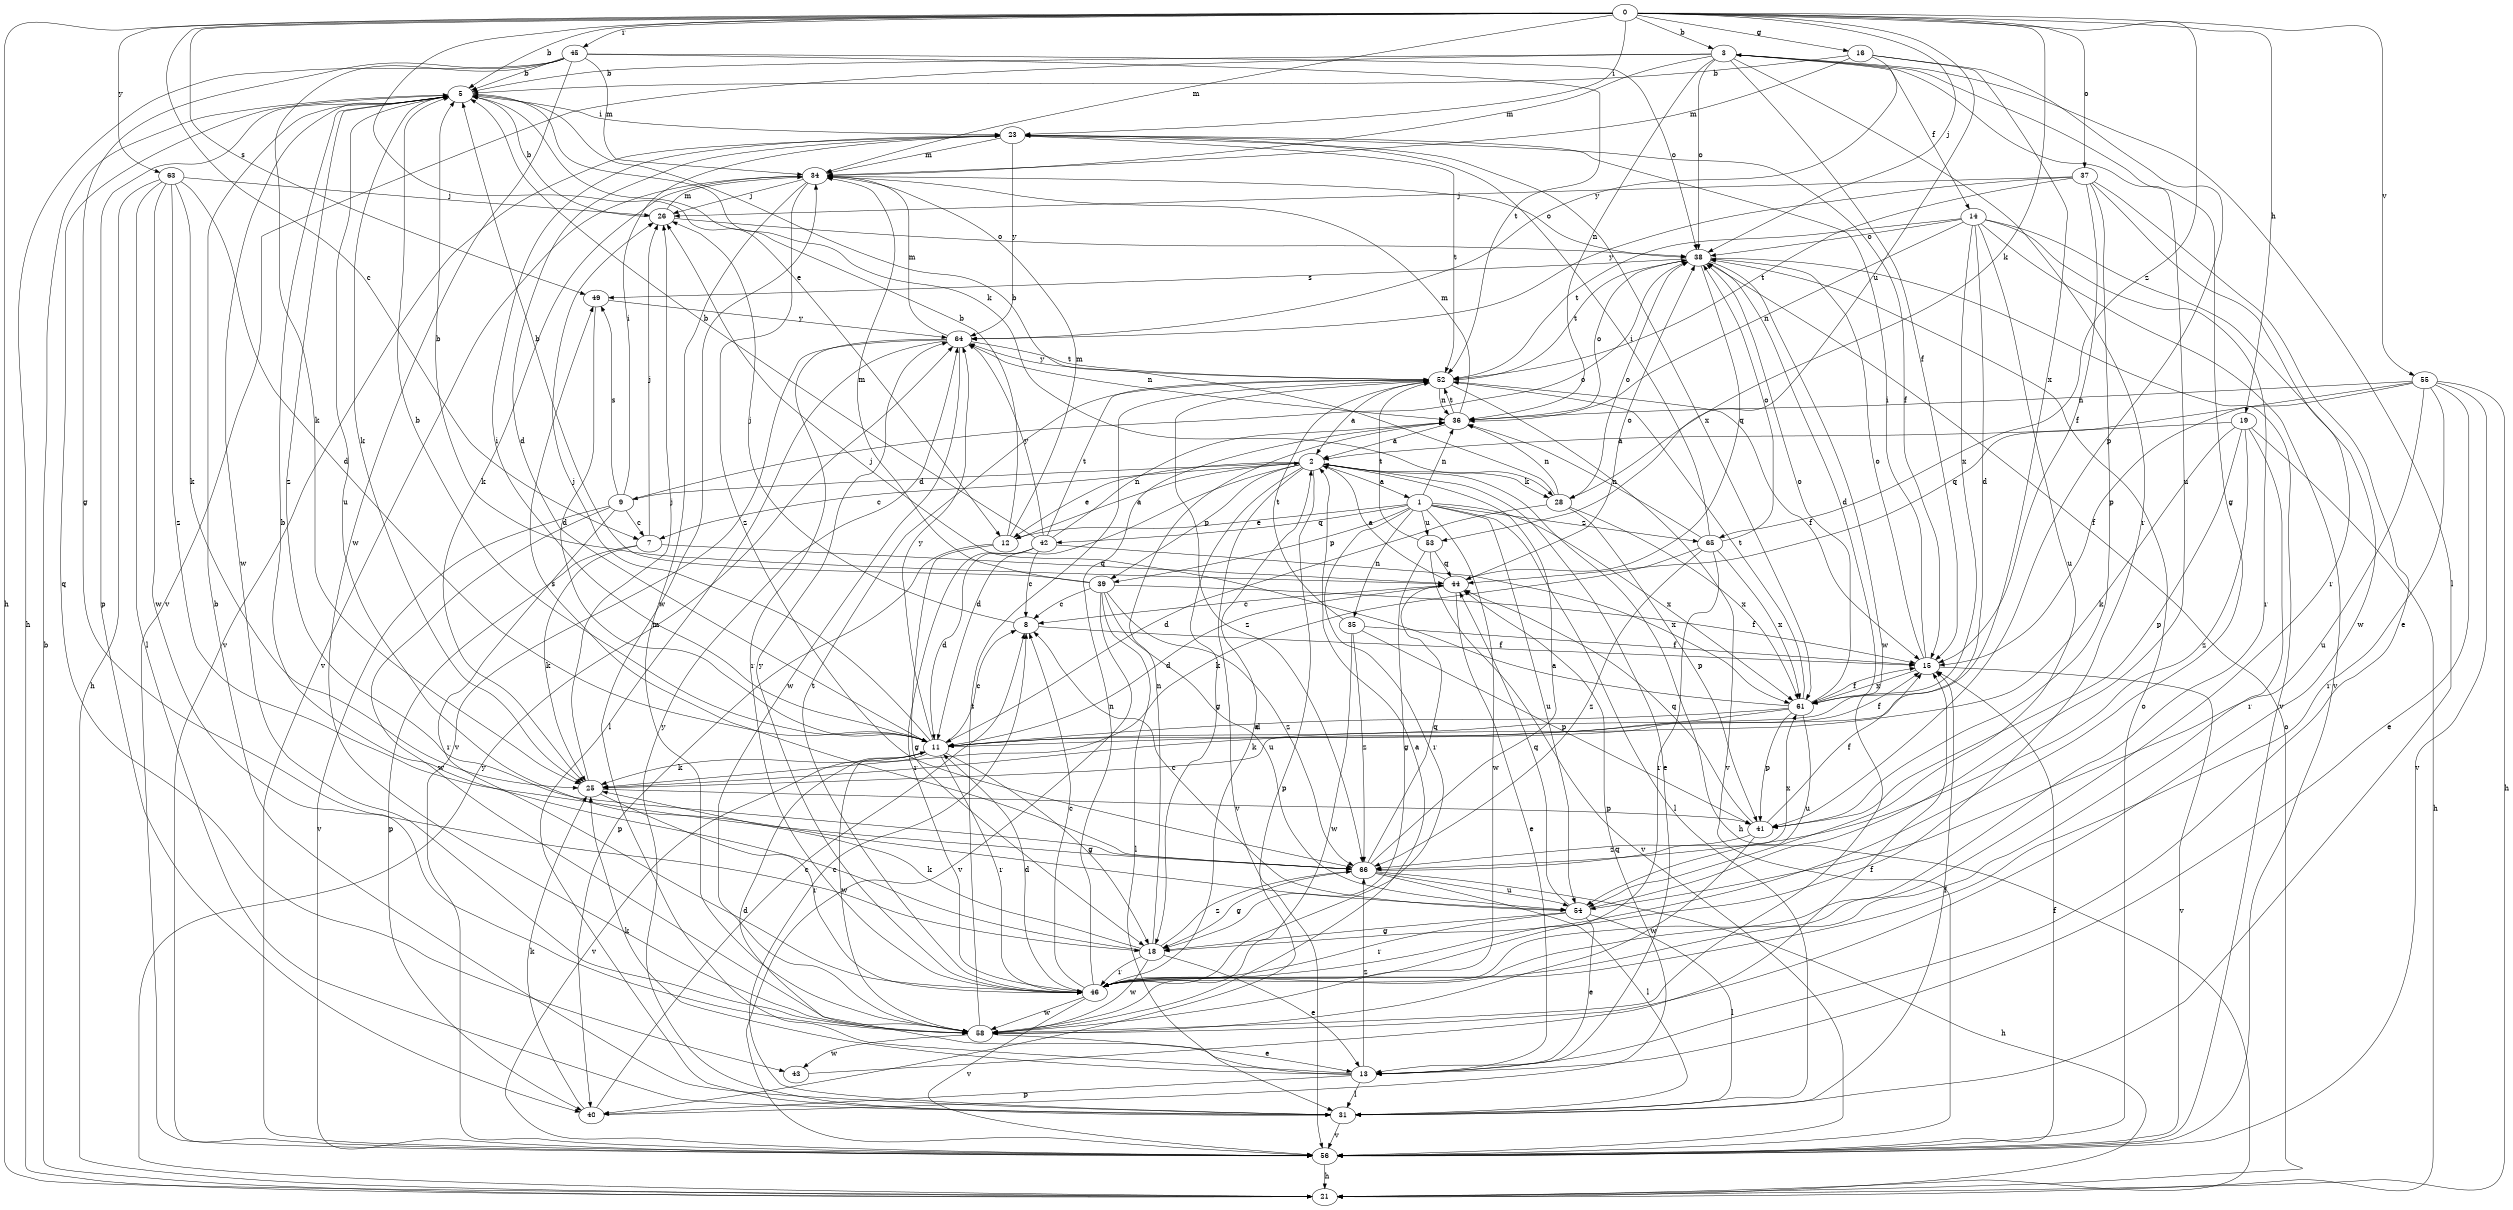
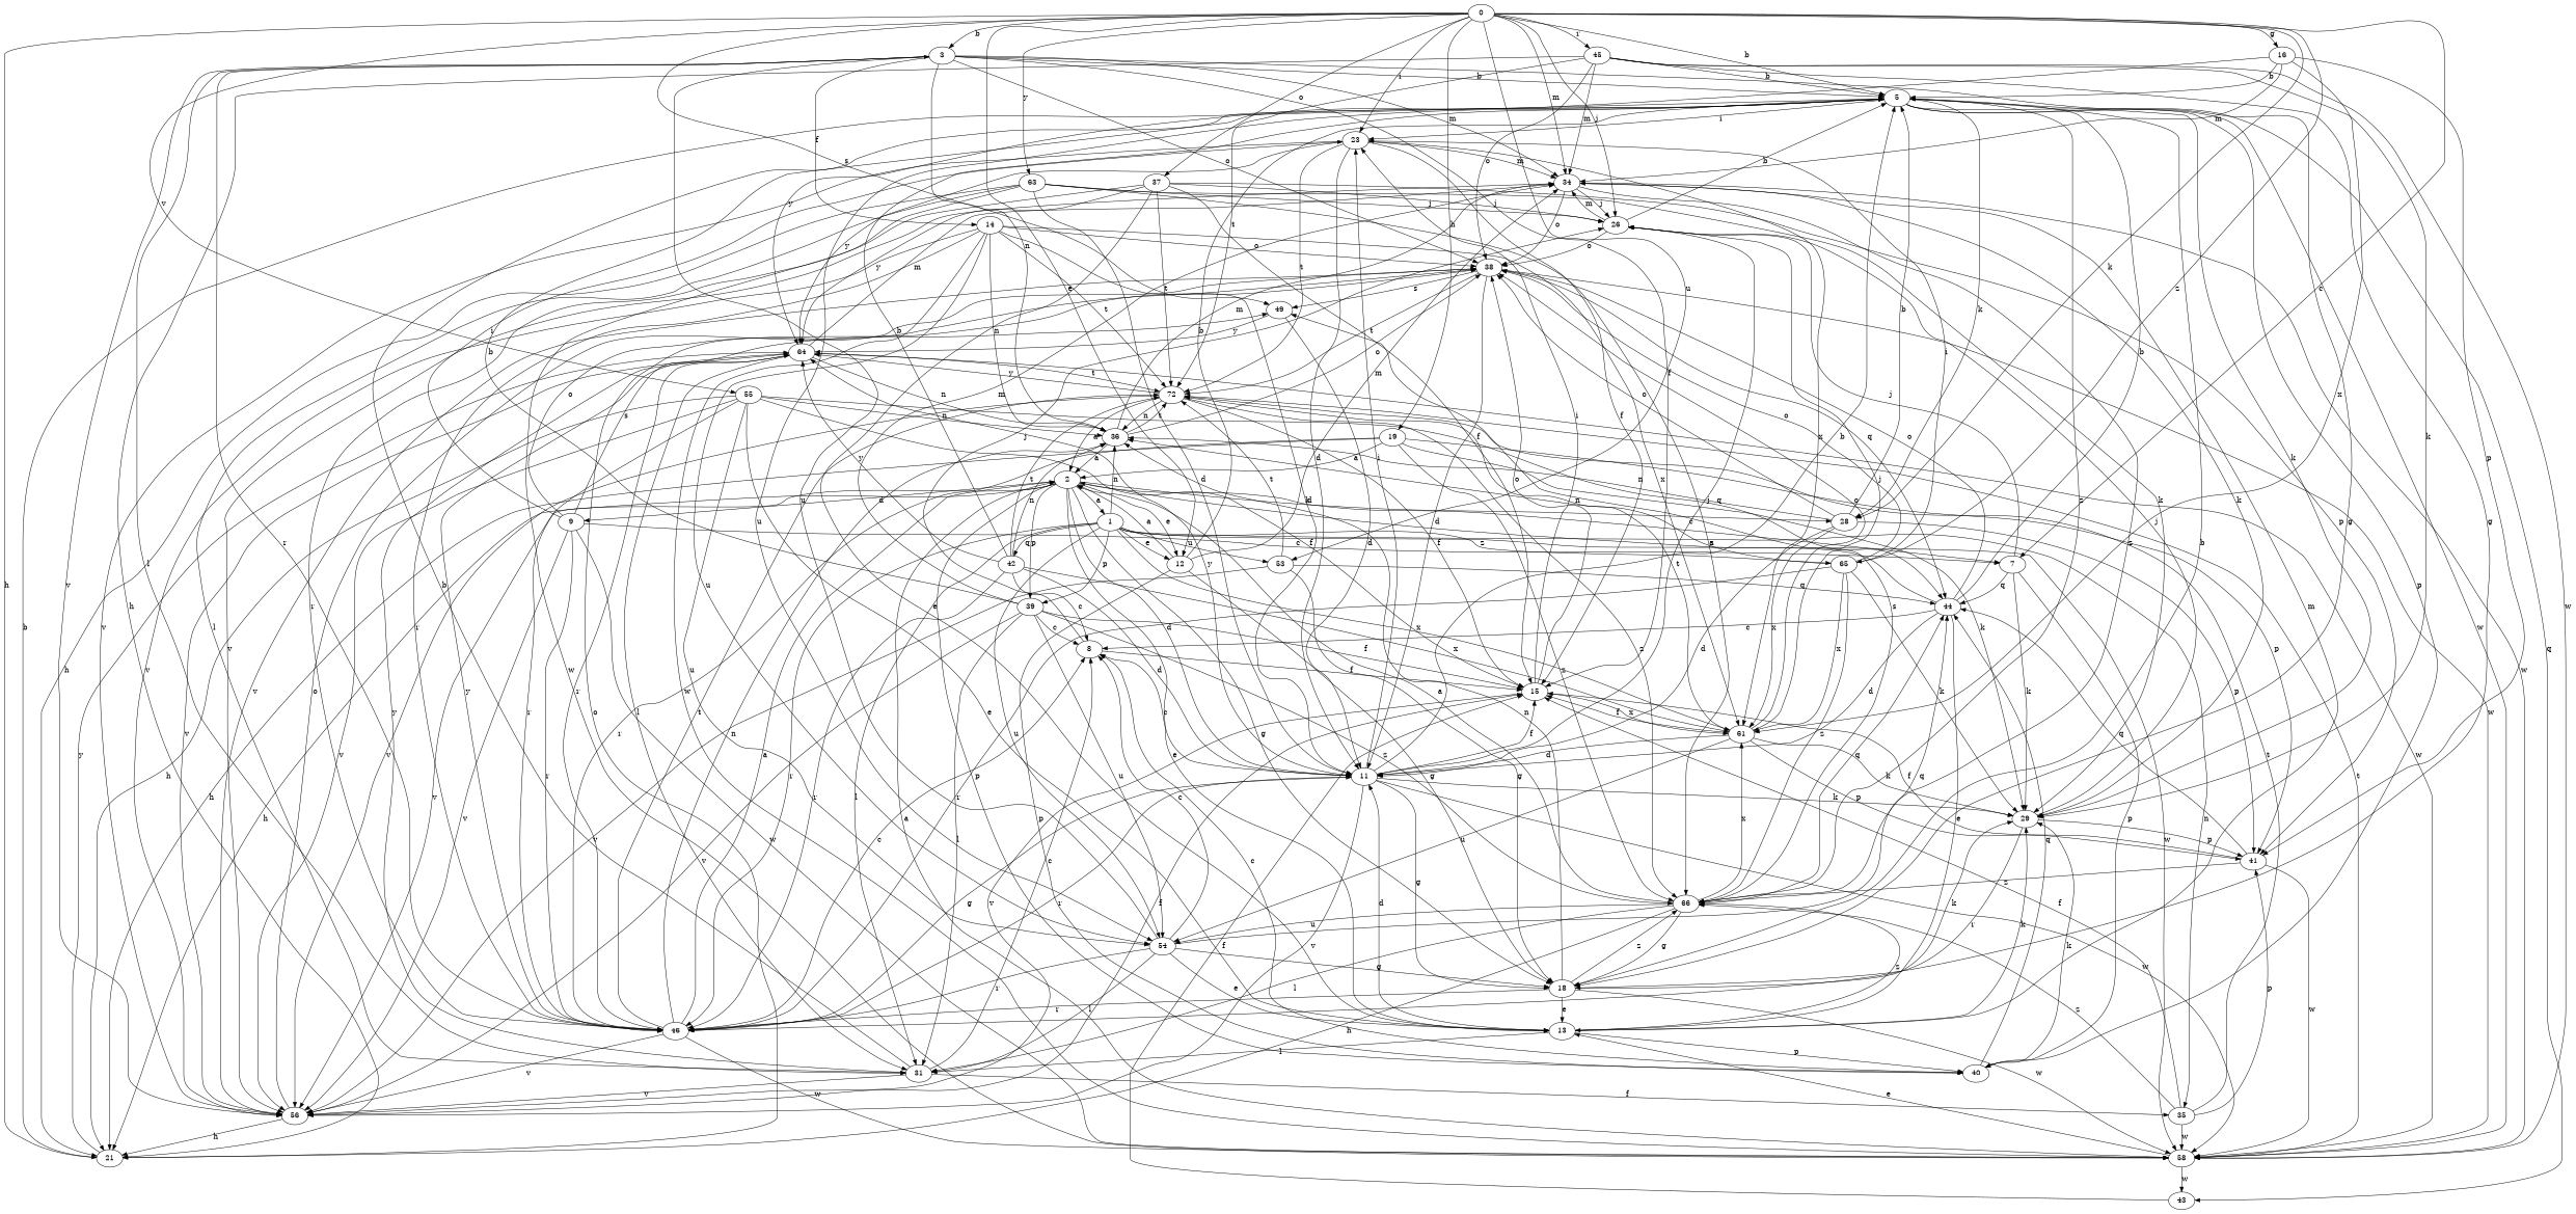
  strict digraph {
    0
    3
    5
    7
    12
    16
    19
    21
    23
    26
    28
    34
    37
    45
    49
    53
    55
    63
    65
    31
    36
    46
    18
    56
    14
    15
    38
    54
    58
    40
-   29 [label=25]
+   29
    43
    66
    44
    2
    61
    64
    41
    11
-   52
+   52 [label=72]
    13
    1
    35
    39
    42
    8
    9
    0 -> 3 [label=b]
    0 -> 5 [label=b]
    0 -> 7 [label=c]
    0 -> 12 [label=e]
    0 -> 16 [label=g]
    0 -> 19 [label=h]
    0 -> 21 [label=h]
    0 -> 23 [label=i]
-   0 -> 38 [label=j]
+   0 -> 26 [label=j]
    0 -> 28 [label=k]
    0 -> 34 [label=m]
    0 -> 37 [label=o]
    0 -> 45 [label=r]
    0 -> 49 [label=s]
    0 -> 53 [label=u]
    0 -> 55 [label=v]
    0 -> 63 [label=y]
    0 -> 65 [label=z]
    3 -> 5 [label=b]
    3 -> 34 [label=m]
    3 -> 31 [label=l]
    3 -> 36 [label=n]
    3 -> 46 [label=r]
    3 -> 18 [label=g]
    3 -> 56 [label=v]
    3 -> 14 [label=f]
    3 -> 15 [label=f]
    3 -> 38 [label=o]
    5 -> 23 [label=i]
    5 -> 28 [label=k]
    5 -> 54 [label=u]
    5 -> 58 [label=w]
    5 -> 40 [label=p]
    5 -> 29 [label=k]
    5 -> 43 [label=q]
    5 -> 66 [label=z]
    7 -> 26 [label=j]
    7 -> 40 [label=p]
    7 -> 29 [label=k]
    7 -> 44 [label=q]
    12 -> 5 [label=b]
    12 -> 34 [label=m]
    12 -> 18 [label=g]
    12 -> 40 [label=p]
    12 -> 2 [label=a]
    16 -> 5 [label=b]
    16 -> 34 [label=m]
    16 -> 61 [label=x]
    16 -> 64 [label=y]
    16 -> 41 [label=p]
    19 -> 21 [label=h]
    19 -> 46 [label=r]
    19 -> 29 [label=k]
    19 -> 66 [label=z]
    19 -> 2 [label=a]
    19 -> 41 [label=p]
    21 -> 5 [label=b]
    21 -> 38 [label=o]
    21 -> 64 [label=y]
    23 -> 34 [label=m]
    23 -> 56 [label=v]
    23 -> 15 [label=f]
    23 -> 61 [label=x]
    23 -> 64 [label=y]
    23 -> 11 [label=d]
    23 -> 52 [label=t]
    26 -> 5 [label=b]
    26 -> 34 [label=m]
    26 -> 38 [label=o]
    28 -> 5 [label=b]
    28 -> 36 [label=n]
    28 -> 38 [label=o]
    28 -> 61 [label=x]
    28 -> 41 [label=p]
    28 -> 11 [label=d]
    34 -> 26 [label=j]
    34 -> 56 [label=v]
    34 -> 38 [label=o]
    34 -> 58 [label=w]
    34 -> 29 [label=k]
    34 -> 66 [label=z]
    37 -> 26 [label=j]
    37 -> 46 [label=r]
    37 -> 15 [label=f]
    37 -> 64 [label=y]
    37 -> 41 [label=p]
    37 -> 52 [label=t]
    37 -> 13 [label=e]
    45 -> 5 [label=b]
    45 -> 21 [label=h]
    45 -> 34 [label=m]
    45 -> 18 [label=g]
    45 -> 38 [label=o]
    45 -> 58 [label=w]
    45 -> 29 [label=k]
    45 -> 52 [label=t]
    49 -> 64 [label=y]
    49 -> 11 [label=d]
    53 -> 18 [label=g]
    53 -> 56 [label=v]
    53 -> 44 [label=q]
    53 -> 52 [label=t]
    55 -> 21 [label=h]
    55 -> 36 [label=n]
    55 -> 46 [label=r]
    55 -> 56 [label=v]
    55 -> 15 [label=f]
    55 -> 54 [label=u]
    55 -> 44 [label=q]
    55 -> 13 [label=e]
    63 -> 21 [label=h]
    63 -> 26 [label=j]
    63 -> 31 [label=l]
    63 -> 58 [label=w]
    63 -> 29 [label=k]
    63 -> 66 [label=z]
    63 -> 11 [label=d]
    65 -> 23 [label=i]
    65 -> 36 [label=n]
    65 -> 46 [label=r]
    65 -> 38 [label=o]
    65 -> 29 [label=k]
    65 -> 66 [label=z]
    65 -> 61 [label=x]
    31 -> 5 [label=b]
    31 -> 56 [label=v]
-   31 -> 15 [label=f]
+   31 -> 35 [label=f]
    31 -> 64 [label=y]
    31 -> 8 [label=c]
    36 -> 34 [label=m]
    36 -> 38 [label=o]
    36 -> 2 [label=a]
    36 -> 52 [label=t]
    46 -> 36 [label=n]
    46 -> 56 [label=v]
    46 -> 58 [label=w]
    46 -> 2 [label=a]
    46 -> 64 [label=y]
-   46 -> 11 [label=d]
+   46 -> 11 [label=g]
    46 -> 52 [label=t]
    46 -> 8 [label=c]
    18 -> 5 [label=b]
    18 -> 36 [label=n]
    18 -> 46 [label=r]
    18 -> 58 [label=w]
    18 -> 29 [label=k]
    18 -> 66 [label=z]
    18 -> 13 [label=e]
    56 -> 21 [label=h]
    56 -> 15 [label=f]
    56 -> 38 [label=o]
    14 -> 36 [label=n]
    14 -> 46 [label=r]
    14 -> 56 [label=v]
    14 -> 38 [label=o]
    14 -> 54 [label=u]
    14 -> 58 [label=w]
    14 -> 61 [label=x]
    14 -> 11 [label=d]
    14 -> 52 [label=t]
    15 -> 23 [label=i]
    15 -> 56 [label=v]
    15 -> 38 [label=o]
    15 -> 61 [label=x]
    38 -> 49 [label=s]
    38 -> 56 [label=v]
    38 -> 58 [label=w]
    38 -> 44 [label=q]
    38 -> 11 [label=d]
    38 -> 52 [label=t]
    54 -> 3 [label=u]
    54 -> 31 [label=l]
    54 -> 46 [label=r]
    54 -> 18 [label=g]
    54 -> 44 [label=q]
    54 -> 13 [label=e]
    54 -> 8 [label=c]
    58 -> 43 [label=w]
    58 -> 2 [label=a]
    58 -> 52 [label=t]
    58 -> 13 [label=e]
    40 -> 29 [label=k]
    40 -> 44 [label=q]
    40 -> 8 [label=c]
    29 -> 26 [label=j]
    29 -> 46 [label=r]
    29 -> 41 [label=p]
    43 -> 15 [label=f]
    66 -> 21 [label=h]
    66 -> 49 [label=s]
    66 -> 31 [label=l]
    66 -> 18 [label=g]
    66 -> 54 [label=u]
    66 -> 44 [label=q]
    66 -> 2 [label=a]
    66 -> 61 [label=x]
    44 -> 5 [label=b]
    44 -> 38 [label=o]
    44 -> 2 [label=a]
    44 -> 11 [label=d]
    44 -> 13 [label=e]
    44 -> 8 [label=c]
    2 -> 7 [label=c]
    2 -> 12 [label=e]
    2 -> 21 [label=h]
    2 -> 28 [label=k]
    2 -> 18 [label=g]
    2 -> 56 [label=v]
    2 -> 40 [label=p]
    2 -> 11 [label=d]
    2 -> 13 [label=e]
    2 -> 1 [label=a]
    2 -> 39 [label=p]
    2 -> 9 [label=d]
    61 -> 26 [label=j]
    61 -> 15 [label=f]
    61 -> 38 [label=o]
    61 -> 54 [label=u]
    61 -> 29 [label=k]
    61 -> 41 [label=p]
    61 -> 11 [label=d]
    61 -> 52 [label=t]
    64 -> 34 [label=m]
    64 -> 31 [label=l]
    64 -> 36 [label=n]
    64 -> 46 [label=r]
    64 -> 56 [label=v]
    64 -> 58 [label=w]
    64 -> 52 [label=t]
    41 -> 15 [label=f]
    41 -> 58 [label=w]
    41 -> 66 [label=z]
    41 -> 44 [label=q]
    11 -> 5 [label=b]
    11 -> 23 [label=i]
    11 -> 26 [label=j]
    11 -> 46 [label=r]
    11 -> 18 [label=g]
    11 -> 56 [label=v]
    11 -> 15 [label=f]
    11 -> 58 [label=w]
    11 -> 29 [label=k]
    11 -> 64 [label=y]
    11 -> 8 [label=c]
    52 -> 36 [label=n]
    52 -> 56 [label=v]
    52 -> 15 [label=f]
    52 -> 66 [label=z]
    52 -> 2 [label=a]
    52 -> 64 [label=y]
    13 -> 34 [label=m]
    13 -> 31 [label=l]
    13 -> 40 [label=p]
    13 -> 29 [label=k]
    13 -> 66 [label=z]
    13 -> 11 [label=d]
    1 -> 12 [label=e]
    1 -> 53 [label=u]
    1 -> 65 [label=z]
    1 -> 31 [label=l]
    1 -> 36 [label=n]
    1 -> 46 [label=r]
    1 -> 54 [label=u]
    1 -> 58 [label=w]
    1 -> 61 [label=x]
    1 -> 35 [label=n]
    1 -> 39 [label=p]
    1 -> 42 [label=q]
    35 -> 15 [label=f]
    35 -> 58 [label=w]
    35 -> 66 [label=z]
    35 -> 41 [label=p]
    35 -> 52 [label=t]
    39 -> 5 [label=b]
    39 -> 34 [label=m]
    39 -> 31 [label=l]
    39 -> 56 [label=v]
    39 -> 15 [label=f]
    39 -> 54 [label=u]
    39 -> 66 [label=z]
    39 -> 8 [label=c]
    42 -> 5 [label=b]
    42 -> 36 [label=n]
    42 -> 46 [label=r]
    42 -> 61 [label=x]
    42 -> 64 [label=y]
    42 -> 11 [label=d]
    42 -> 52 [label=t]
    42 -> 8 [label=c]
    8 -> 26 [label=j]
    8 -> 15 [label=f]
    9 -> 7 [label=c]
    9 -> 23 [label=i]
    9 -> 49 [label=s]
    9 -> 46 [label=r]
    9 -> 56 [label=v]
    9 -> 38 [label=o]
    9 -> 58 [label=w]
  }
